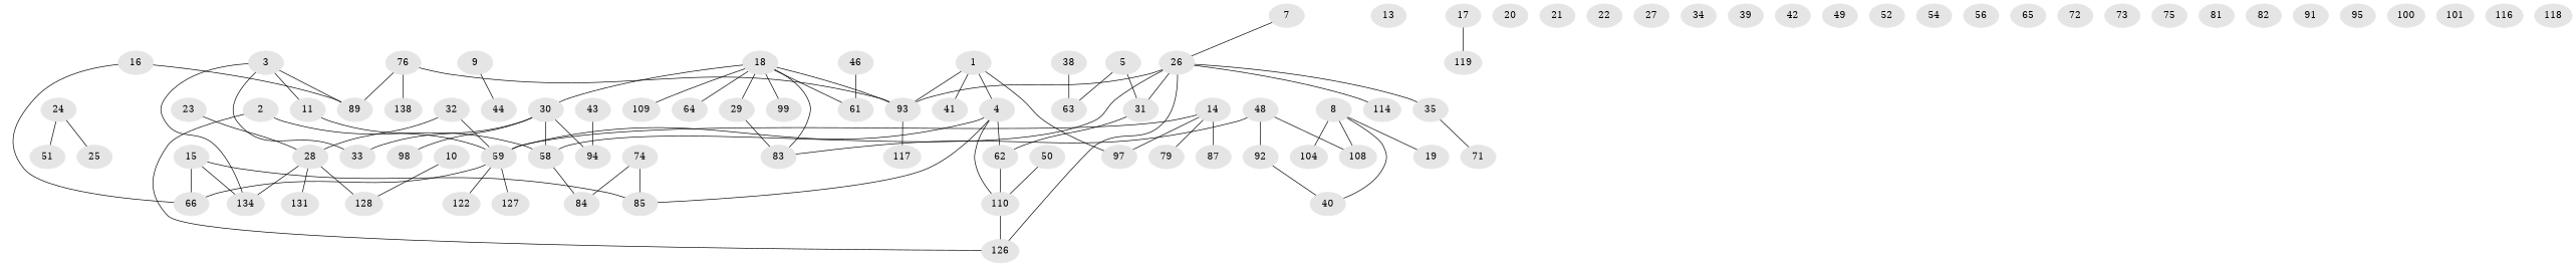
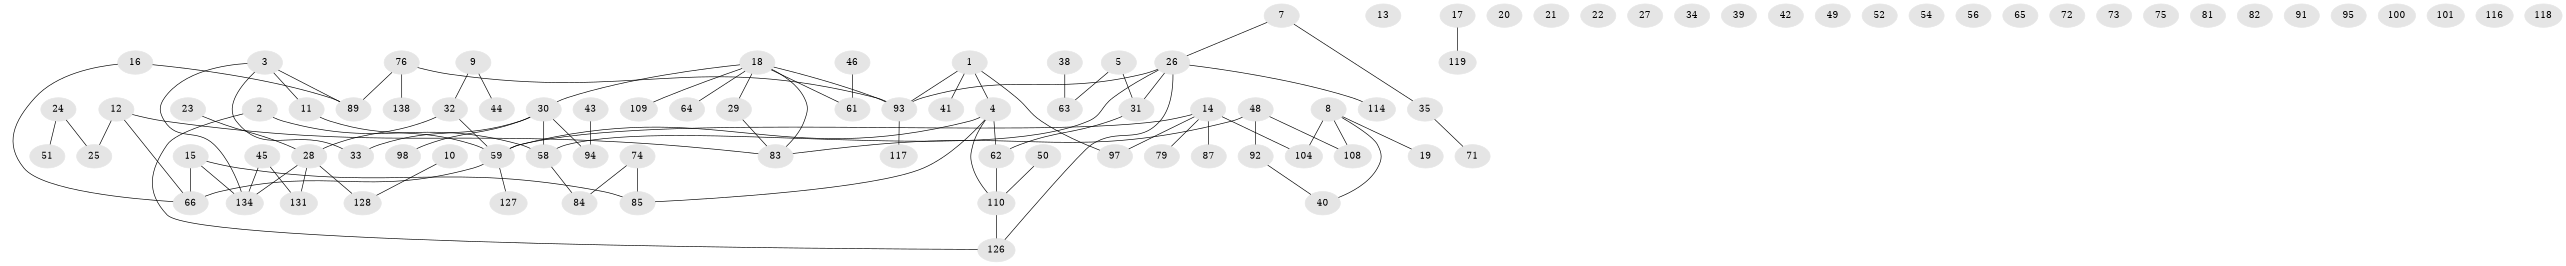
  graph {
    node [color=gray90 style=filled]
    1 [super="+6"]
    4 [super="+124"]
    41
    93 [super="+106"]
    97
    59 [super="+132"]
    62
    85
    110 [super="+135"]
    117
    2 [super="+111"]
    58 [super="+105"]
    126
    84
    3 [super="+68"]
    11 [super="+120"]
    33 [super="+70"]
    89 [super="+129"]
    134
    66
-   122
    127
    5 [super="+136"]
    31 [super="+69"]
    63 [super="+133"]
    26 [super="+60"]
    35 [super="+107"]
    114
    7
    8 [super="+90"]
    19 [super="+53"]
    40
    104 [super="+113"]
    108
    32 [super="+77"]
    28 [super="+57"]
    9
    44 [super="+102"]
    10 [super="+137"]
    128
    25 [super="+78"]
+   12
    83 [super="+112"]
    13
    14 [super="+96"]
    79
    87
    15 [super="+47"]
    16 [super="+36"]
    119 [super="+123"]
    17
    18 [super="+130"]
    29
    30 [super="+125"]
    61 [super="+86"]
    64
-   99
    109
    94
    98
    20
    21
    22
    131
    23
    24 [super="+55"]
    51
    71
    27
+   45 [super="+67"]
    34
    38
    39
    42
    43
    46
    48 [super="+88"]
    92
    49
    50 [super="+80"]
    52
    54
    56
    65
    72
    73
    74
    75
    76 [super="+121"]
    138
    81
    82
    91
    95
    100
    101 [super="+115"]
    116
    118
    1 -- 4
    1 -- 41
    1 -- 93
    1 -- 97
    4 -- 59
    4 -- 62
    4 -- 85
    4 -- 110
    93 -- 117
    59 -- 66
-   59 -- 122
    59 -- 127
    62 -- 110
    110 -- 126
    2 -- 58
    2 -- 126
    58 -- 84
    3 -- 11
    3 -- 33
    3 -- 89
    3 -- 134
    11 -- 59
    5 -- 31
    5 -- 63
    31 -- 62
    26 -- 93
    26 -- 58
    26 -- 126
    26 -- 31
-   26 -- 35
+   7 -- 35
    26 -- 114
    35 -- 71
    7 -- 26
    8 -- 19
    8 -- 40
    8 -- 104
    8 -- 108
    32 -- 59
    32 -- 28
    28 -- 134
    28 -- 128
    28 -- 131
+   9 -- 32
    9 -- 44
    10 -- 128
+   12 -- 66
+   12 -- 25
+   12 -- 83
    14 -- 97
    14 -- 59
+   14 -- 104
    14 -- 79
    14 -- 87
    15 -- 85
    15 -- 134
    15 -- 66
    16 -- 89
    16 -- 66
    17 -- 119
    18 -- 93
    18 -- 83
    18 -- 29
    18 -- 30
    18 -- 61
    18 -- 64
-   18 -- 99
    18 -- 109
    29 -- 83
    30 -- 58
    30 -- 33
    30 -- 94
    30 -- 98
    23 -- 28
    24 -- 25
    24 -- 51
+   45 -- 134
+   45 -- 131
    38 -- 63
    43 -- 94
    46 -- 61
    48 -- 108
    48 -- 83
    48 -- 92
    92 -- 40
    50 -- 110
    74 -- 85
    74 -- 84
    76 -- 93
    76 -- 89
    76 -- 138
  }
